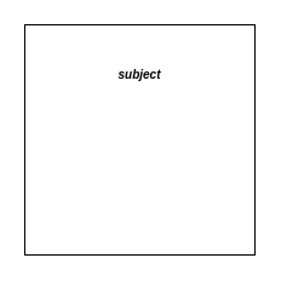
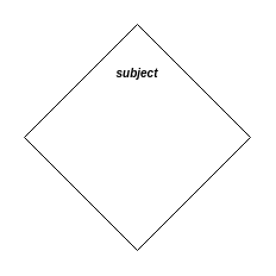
  <mxCell id="0" />
  <mxCell id="1" parent="0" />
- <mxCell id="2" value="&lt;h1 style=&quot;&quot;&gt;&lt;font size=&quot;1&quot; style=&quot;&quot;&gt;&lt;i style=&quot;font-size: 10px;&quot;&gt;subject&lt;/i&gt;&lt;/font&gt;&lt;/h1&gt;&lt;div style=&quot;text-align: left;&quot;&gt;&lt;font size=&quot;1&quot; style=&quot;&quot;&gt;&lt;i style=&quot;font-size: 10px;&quot;&gt;&lt;br&gt;&lt;/i&gt;&lt;/font&gt;&lt;/div&gt;" style="whiteSpace=wrap;html=1;aspect=fixed;verticalAlign=top;align=center;" vertex="1" parent="1"><mxGeometry x="20" y="20" width="190" height="190" as="geometry" /></mxCell>
+ <mxCell id="2" value="&lt;h1 style=&quot;&quot;&gt;&lt;font size=&quot;1&quot; style=&quot;&quot;&gt;&lt;i style=&quot;font-size: 10px;&quot;&gt;subject&lt;/i&gt;&lt;/font&gt;&lt;/h1&gt;&lt;div style=&quot;text-align: left;&quot;&gt;&lt;font size=&quot;1&quot; style=&quot;&quot;&gt;&lt;i style=&quot;font-size: 10px;&quot;&gt;&lt;br&gt;&lt;/i&gt;&lt;/font&gt;&lt;/div&gt;" style="rhombus;whiteSpace=wrap;html=1;aspect=fixed;verticalAlign=top;align=center;" vertex="1" parent="1"><mxGeometry x="20" y="20" width="190" height="190" as="geometry" /></mxCell>
